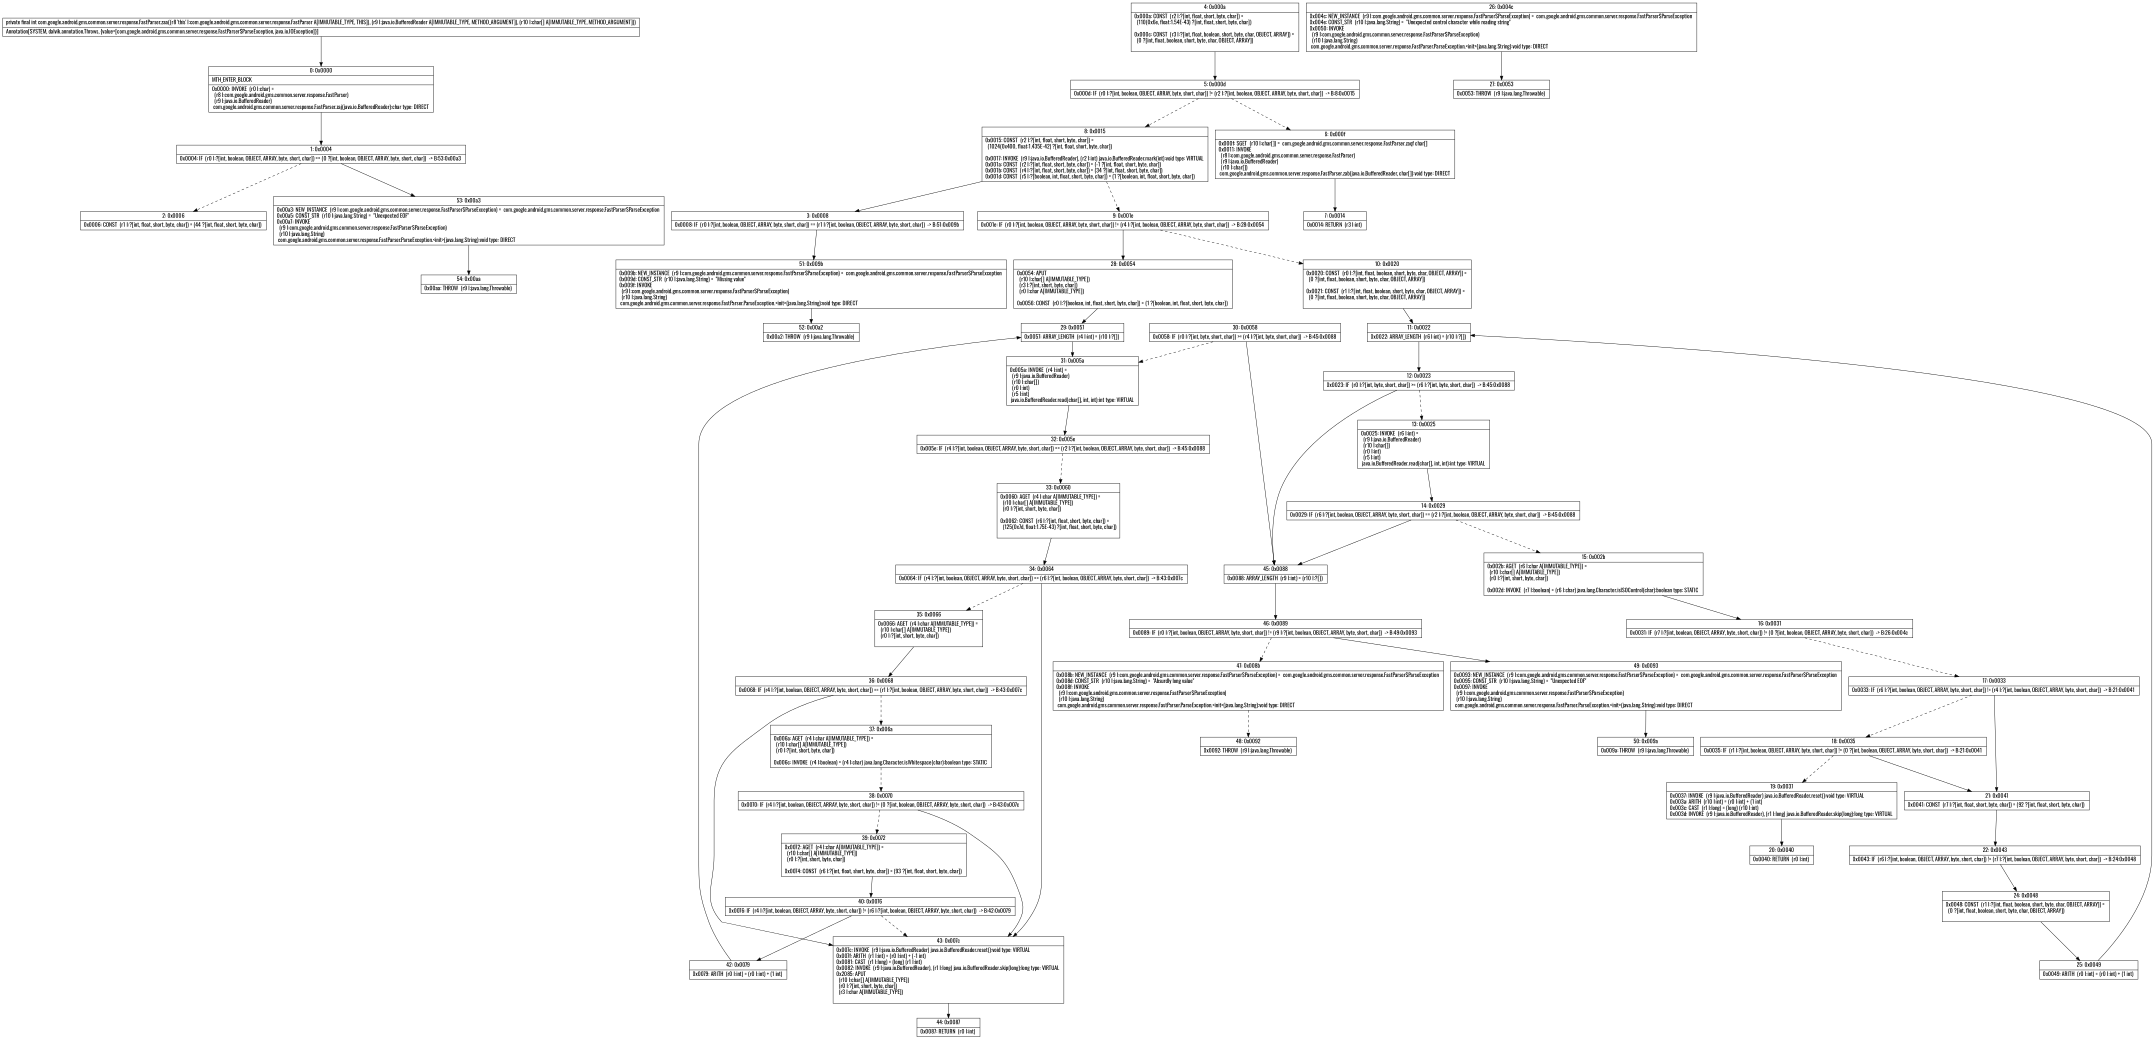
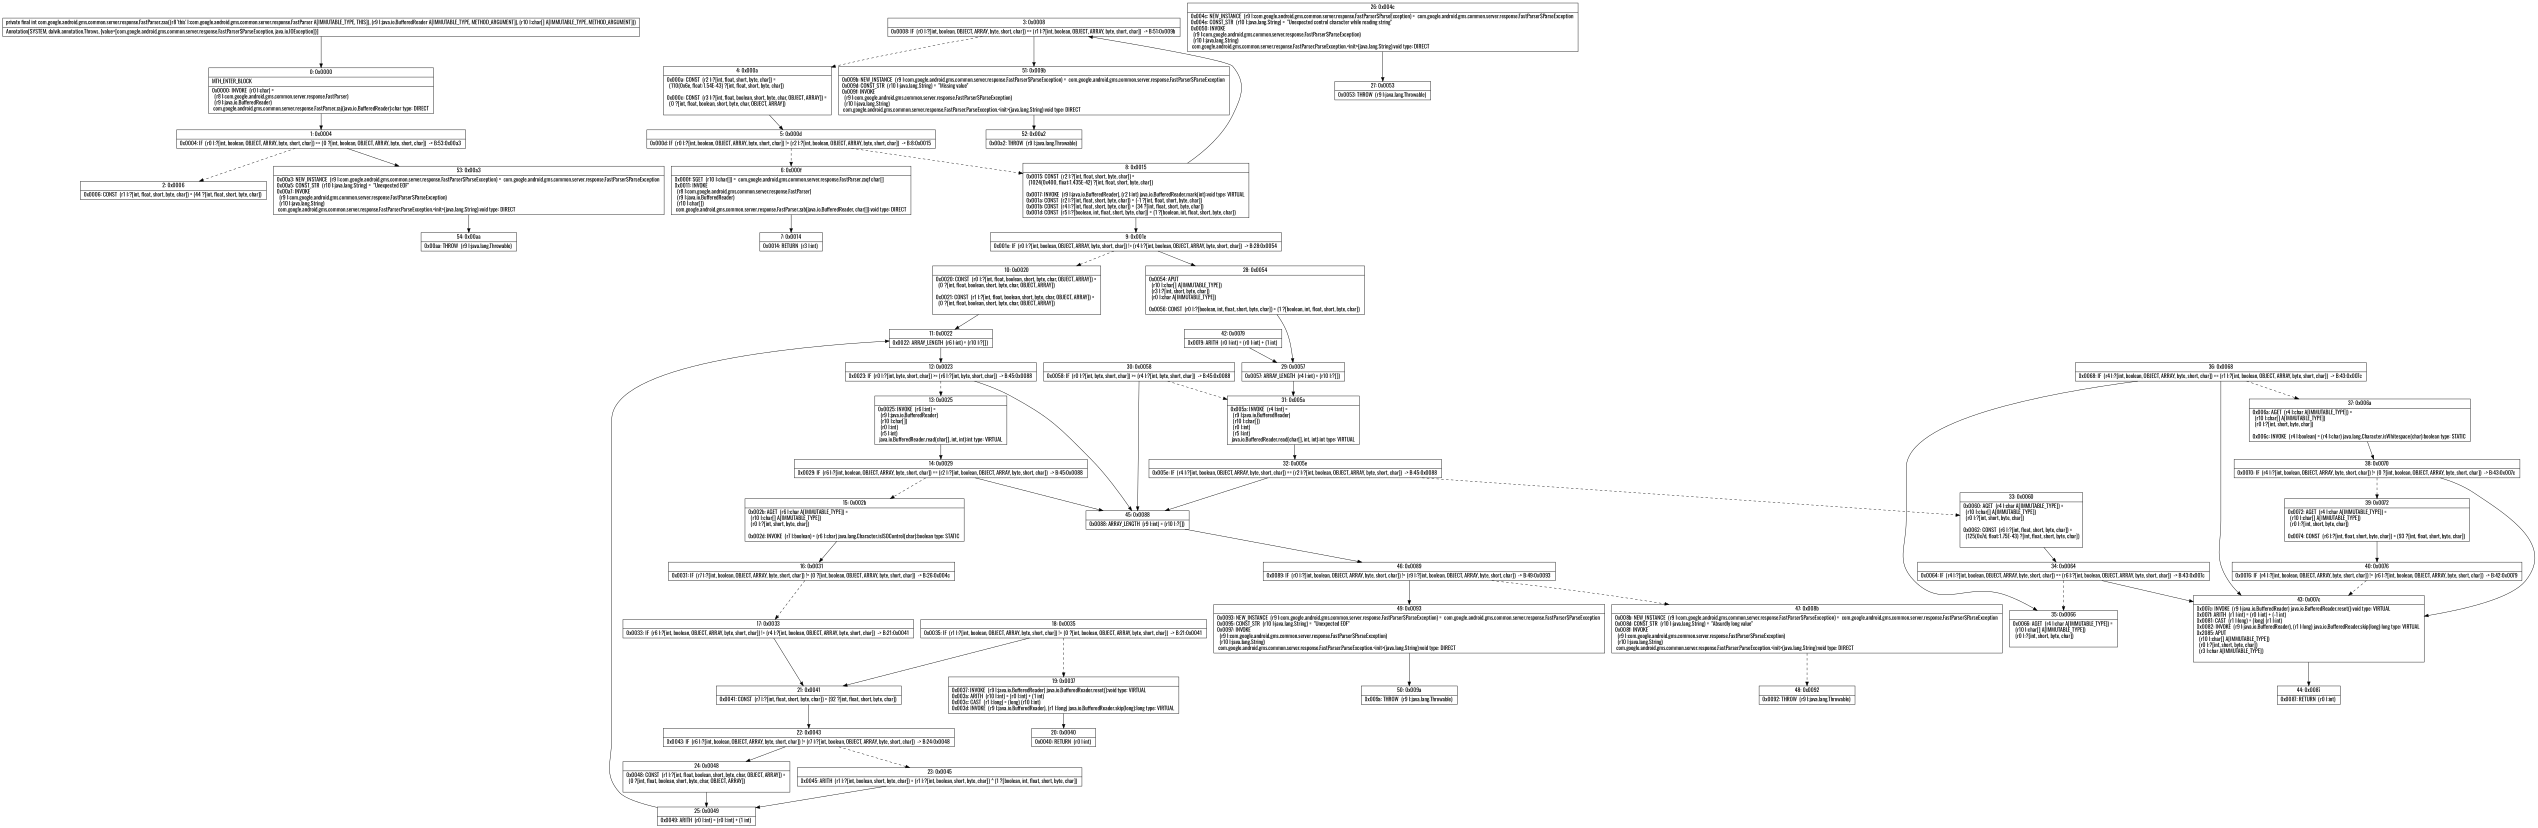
  digraph {
    fontname=Oswald
    node [fontname=Oswald shape=record]
    edge [fontname=Oswald]
    n1 [label="{0\:\ 0x0000|MTH_ENTER_BLOCK\l|0x0000: INVOKE  (r0 I:char) = \l  (r8 I:com.google.android.gms.common.server.response.FastParser)\l  (r9 I:java.io.BufferedReader)\l com.google.android.gms.common.server.response.FastParser.zaj(java.io.BufferedReader):char type: DIRECT \l}"]
    n2 [label="{1\:\ 0x0004|0x0004: IF  (r0 I:?[int, boolean, OBJECT, ARRAY, byte, short, char]) == (0 ?[int, boolean, OBJECT, ARRAY, byte, short, char])  \-\> B:53:0x00a3 \l}"]
    n3 [label="{2\:\ 0x0006|0x0006: CONST  (r1 I:?[int, float, short, byte, char]) = (44 ?[int, float, short, byte, char]) \l}"]
    n4 [label="{53\:\ 0x00a3|0x00a3: NEW_INSTANCE  (r9 I:com.google.android.gms.common.server.response.FastParser$ParseException) =  com.google.android.gms.common.server.response.FastParser$ParseException \l0x00a5: CONST_STR  (r10 I:java.lang.String) =  \"Unexpected EOF\" \l0x00a7: INVOKE  \l  (r9 I:com.google.android.gms.common.server.response.FastParser$ParseException)\l  (r10 I:java.lang.String)\l com.google.android.gms.common.server.response.FastParser.ParseException.\<init\>(java.lang.String):void type: DIRECT \l}"]
    n5 [label="{54\:\ 0x00aa|0x00aa: THROW  (r9 I:java.lang.Throwable) \l}"]
    n6 [label="{3\:\ 0x0008|0x0008: IF  (r0 I:?[int, boolean, OBJECT, ARRAY, byte, short, char]) == (r1 I:?[int, boolean, OBJECT, ARRAY, byte, short, char])  \-\> B:51:0x009b \l}"]
    n7 [label="{4\:\ 0x000a|0x000a: CONST  (r2 I:?[int, float, short, byte, char]) = \l  (110(0x6e, float:1.54E\-43) ?[int, float, short, byte, char])\l \l0x000c: CONST  (r3 I:?[int, float, boolean, short, byte, char, OBJECT, ARRAY]) = \l  (0 ?[int, float, boolean, short, byte, char, OBJECT, ARRAY])\l \l}"]
    n8 [label="{51\:\ 0x009b|0x009b: NEW_INSTANCE  (r9 I:com.google.android.gms.common.server.response.FastParser$ParseException) =  com.google.android.gms.common.server.response.FastParser$ParseException \l0x009d: CONST_STR  (r10 I:java.lang.String) =  \"Missing value\" \l0x009f: INVOKE  \l  (r9 I:com.google.android.gms.common.server.response.FastParser$ParseException)\l  (r10 I:java.lang.String)\l com.google.android.gms.common.server.response.FastParser.ParseException.\<init\>(java.lang.String):void type: DIRECT \l}"]
    n9 [label="{5\:\ 0x000d|0x000d: IF  (r0 I:?[int, boolean, OBJECT, ARRAY, byte, short, char]) != (r2 I:?[int, boolean, OBJECT, ARRAY, byte, short, char])  \-\> B:8:0x0015 \l}"]
    n10 [label="{52\:\ 0x00a2|0x00a2: THROW  (r9 I:java.lang.Throwable) \l}"]
    n11 [label="{6\:\ 0x000f|0x000f: SGET  (r10 I:char[]) =  com.google.android.gms.common.server.response.FastParser.zaqf char[] \l0x0011: INVOKE  \l  (r8 I:com.google.android.gms.common.server.response.FastParser)\l  (r9 I:java.io.BufferedReader)\l  (r10 I:char[])\l com.google.android.gms.common.server.response.FastParser.zab(java.io.BufferedReader, char[]):void type: DIRECT \l}"]
    n12 [label="{8\:\ 0x0015|0x0015: CONST  (r2 I:?[int, float, short, byte, char]) = \l  (1024(0x400, float:1.435E\-42) ?[int, float, short, byte, char])\l \l0x0017: INVOKE  (r9 I:java.io.BufferedReader), (r2 I:int) java.io.BufferedReader.mark(int):void type: VIRTUAL \l0x001a: CONST  (r2 I:?[int, float, short, byte, char]) = (\-1 ?[int, float, short, byte, char]) \l0x001b: CONST  (r4 I:?[int, float, short, byte, char]) = (34 ?[int, float, short, byte, char]) \l0x001d: CONST  (r5 I:?[boolean, int, float, short, byte, char]) = (1 ?[boolean, int, float, short, byte, char]) \l}"]
    n13 [label="{7\:\ 0x0014|0x0014: RETURN  (r3 I:int) \l}"]
    n14 [label="{9\:\ 0x001e|0x001e: IF  (r0 I:?[int, boolean, OBJECT, ARRAY, byte, short, char]) != (r4 I:?[int, boolean, OBJECT, ARRAY, byte, short, char])  \-\> B:28:0x0054 \l}"]
    n15 [label="{10\:\ 0x0020|0x0020: CONST  (r0 I:?[int, float, boolean, short, byte, char, OBJECT, ARRAY]) = \l  (0 ?[int, float, boolean, short, byte, char, OBJECT, ARRAY])\l \l0x0021: CONST  (r1 I:?[int, float, boolean, short, byte, char, OBJECT, ARRAY]) = \l  (0 ?[int, float, boolean, short, byte, char, OBJECT, ARRAY])\l \l}"]
    n16 [label="{28\:\ 0x0054|0x0054: APUT  \l  (r10 I:char[] A[IMMUTABLE_TYPE])\l  (r3 I:?[int, short, byte, char])\l  (r0 I:char A[IMMUTABLE_TYPE])\l \l0x0056: CONST  (r0 I:?[boolean, int, float, short, byte, char]) = (1 ?[boolean, int, float, short, byte, char]) \l}"]
    n17 [label="{11\:\ 0x0022|0x0022: ARRAY_LENGTH  (r6 I:int) = (r10 I:?[]) \l}"]
    n18 [label="{29\:\ 0x0057|0x0057: ARRAY_LENGTH  (r4 I:int) = (r10 I:?[]) \l}"]
    n19 [label="{12\:\ 0x0023|0x0023: IF  (r0 I:?[int, byte, short, char]) \>= (r6 I:?[int, byte, short, char])  \-\> B:45:0x0088 \l}"]
    n20 [label="{13\:\ 0x0025|0x0025: INVOKE  (r6 I:int) = \l  (r9 I:java.io.BufferedReader)\l  (r10 I:char[])\l  (r0 I:int)\l  (r5 I:int)\l java.io.BufferedReader.read(char[], int, int):int type: VIRTUAL \l}"]
    n21 [label="{45\:\ 0x0088|0x0088: ARRAY_LENGTH  (r9 I:int) = (r10 I:?[]) \l}"]
    n22 [label="{14\:\ 0x0029|0x0029: IF  (r6 I:?[int, boolean, OBJECT, ARRAY, byte, short, char]) == (r2 I:?[int, boolean, OBJECT, ARRAY, byte, short, char])  \-\> B:45:0x0088 \l}"]
    n23 [label="{46\:\ 0x0089|0x0089: IF  (r0 I:?[int, boolean, OBJECT, ARRAY, byte, short, char]) != (r9 I:?[int, boolean, OBJECT, ARRAY, byte, short, char])  \-\> B:49:0x0093 \l}"]
    n24 [label="{15\:\ 0x002b|0x002b: AGET  (r6 I:char A[IMMUTABLE_TYPE]) = \l  (r10 I:char[] A[IMMUTABLE_TYPE])\l  (r0 I:?[int, short, byte, char])\l \l0x002d: INVOKE  (r7 I:boolean) = (r6 I:char) java.lang.Character.isISOControl(char):boolean type: STATIC \l}"]
    n25 [label="{16\:\ 0x0031|0x0031: IF  (r7 I:?[int, boolean, OBJECT, ARRAY, byte, short, char]) != (0 ?[int, boolean, OBJECT, ARRAY, byte, short, char])  \-\> B:26:0x004c \l}"]
    n26 [label="{17\:\ 0x0033|0x0033: IF  (r6 I:?[int, boolean, OBJECT, ARRAY, byte, short, char]) != (r4 I:?[int, boolean, OBJECT, ARRAY, byte, short, char])  \-\> B:21:0x0041 \l}"]
    n27 [label="{18\:\ 0x0035|0x0035: IF  (r1 I:?[int, boolean, OBJECT, ARRAY, byte, short, char]) != (0 ?[int, boolean, OBJECT, ARRAY, byte, short, char])  \-\> B:21:0x0041 \l}"]
    n28 [label="{21\:\ 0x0041|0x0041: CONST  (r7 I:?[int, float, short, byte, char]) = (92 ?[int, float, short, byte, char]) \l}"]
    n29 [label="{26\:\ 0x004c|0x004c: NEW_INSTANCE  (r9 I:com.google.android.gms.common.server.response.FastParser$ParseException) =  com.google.android.gms.common.server.response.FastParser$ParseException \l0x004e: CONST_STR  (r10 I:java.lang.String) =  \"Unexpected control character while reading string\" \l0x0050: INVOKE  \l  (r9 I:com.google.android.gms.common.server.response.FastParser$ParseException)\l  (r10 I:java.lang.String)\l com.google.android.gms.common.server.response.FastParser.ParseException.\<init\>(java.lang.String):void type: DIRECT \l}"]
    n30 [label="{27\:\ 0x0053|0x0053: THROW  (r9 I:java.lang.Throwable) \l}"]
    n31 [label="{19\:\ 0x0037|0x0037: INVOKE  (r9 I:java.io.BufferedReader) java.io.BufferedReader.reset():void type: VIRTUAL \l0x003a: ARITH  (r10 I:int) = (r0 I:int) + (1 int) \l0x003c: CAST  (r1 I:long) = (long) (r10 I:int) \l0x003d: INVOKE  (r9 I:java.io.BufferedReader), (r1 I:long) java.io.BufferedReader.skip(long):long type: VIRTUAL \l}"]
    n32 [label="{22\:\ 0x0043|0x0043: IF  (r6 I:?[int, boolean, OBJECT, ARRAY, byte, short, char]) != (r7 I:?[int, boolean, OBJECT, ARRAY, byte, short, char])  \-\> B:24:0x0048 \l}"]
    n33 [label="{20\:\ 0x0040|0x0040: RETURN  (r0 I:int) \l}"]
+   n34 [label="{23\:\ 0x0045|0x0045: ARITH  (r1 I:?[int, boolean, short, byte, char]) = (r1 I:?[int, boolean, short, byte, char]) ^ (1 ?[boolean, int, float, short, byte, char]) \l}"]
    n35 [label="{24\:\ 0x0048|0x0048: CONST  (r1 I:?[int, float, boolean, short, byte, char, OBJECT, ARRAY]) = \l  (0 ?[int, float, boolean, short, byte, char, OBJECT, ARRAY])\l \l}"]
    n36 [label="{25\:\ 0x0049|0x0049: ARITH  (r0 I:int) = (r0 I:int) + (1 int) \l}"]
    n37 [label="{31\:\ 0x005a|0x005a: INVOKE  (r4 I:int) = \l  (r9 I:java.io.BufferedReader)\l  (r10 I:char[])\l  (r0 I:int)\l  (r5 I:int)\l java.io.BufferedReader.read(char[], int, int):int type: VIRTUAL \l}"]
    n38 [label="{30\:\ 0x0058|0x0058: IF  (r0 I:?[int, byte, short, char]) \>= (r4 I:?[int, byte, short, char])  \-\> B:45:0x0088 \l}"]
    n39 [label="{32\:\ 0x005e|0x005e: IF  (r4 I:?[int, boolean, OBJECT, ARRAY, byte, short, char]) == (r2 I:?[int, boolean, OBJECT, ARRAY, byte, short, char])  \-\> B:45:0x0088 \l}"]
    n40 [label="{33\:\ 0x0060|0x0060: AGET  (r4 I:char A[IMMUTABLE_TYPE]) = \l  (r10 I:char[] A[IMMUTABLE_TYPE])\l  (r0 I:?[int, short, byte, char])\l \l0x0062: CONST  (r6 I:?[int, float, short, byte, char]) = \l  (125(0x7d, float:1.75E\-43) ?[int, float, short, byte, char])\l \l}"]
    n41 [label="{34\:\ 0x0064|0x0064: IF  (r4 I:?[int, boolean, OBJECT, ARRAY, byte, short, char]) == (r6 I:?[int, boolean, OBJECT, ARRAY, byte, short, char])  \-\> B:43:0x007c \l}"]
    n42 [label="{35\:\ 0x0066|0x0066: AGET  (r4 I:char A[IMMUTABLE_TYPE]) = \l  (r10 I:char[] A[IMMUTABLE_TYPE])\l  (r0 I:?[int, short, byte, char])\l \l}"]
    n43 [label="{43\:\ 0x007c|0x007c: INVOKE  (r9 I:java.io.BufferedReader) java.io.BufferedReader.reset():void type: VIRTUAL \l0x007f: ARITH  (r1 I:int) = (r0 I:int) + (\-1 int) \l0x0081: CAST  (r1 I:long) = (long) (r1 I:int) \l0x0082: INVOKE  (r9 I:java.io.BufferedReader), (r1 I:long) java.io.BufferedReader.skip(long):long type: VIRTUAL \l0x2085: APUT  \l  (r10 I:char[] A[IMMUTABLE_TYPE])\l  (r0 I:?[int, short, byte, char])\l  (r3 I:char A[IMMUTABLE_TYPE])\l \l}"]
    n44 [label="{36\:\ 0x0068|0x0068: IF  (r4 I:?[int, boolean, OBJECT, ARRAY, byte, short, char]) == (r1 I:?[int, boolean, OBJECT, ARRAY, byte, short, char])  \-\> B:43:0x007c \l}"]
    n45 [label="{44\:\ 0x0087|0x0087: RETURN  (r0 I:int) \l}"]
    n46 [label="{37\:\ 0x006a|0x006a: AGET  (r4 I:char A[IMMUTABLE_TYPE]) = \l  (r10 I:char[] A[IMMUTABLE_TYPE])\l  (r0 I:?[int, short, byte, char])\l \l0x006c: INVOKE  (r4 I:boolean) = (r4 I:char) java.lang.Character.isWhitespace(char):boolean type: STATIC \l}"]
    n47 [label="{38\:\ 0x0070|0x0070: IF  (r4 I:?[int, boolean, OBJECT, ARRAY, byte, short, char]) != (0 ?[int, boolean, OBJECT, ARRAY, byte, short, char])  \-\> B:43:0x007c \l}"]
    n48 [label="{39\:\ 0x0072|0x0072: AGET  (r4 I:char A[IMMUTABLE_TYPE]) = \l  (r10 I:char[] A[IMMUTABLE_TYPE])\l  (r0 I:?[int, short, byte, char])\l \l0x0074: CONST  (r6 I:?[int, float, short, byte, char]) = (93 ?[int, float, short, byte, char]) \l}"]
    n49 [label="{40\:\ 0x0076|0x0076: IF  (r4 I:?[int, boolean, OBJECT, ARRAY, byte, short, char]) != (r6 I:?[int, boolean, OBJECT, ARRAY, byte, short, char])  \-\> B:42:0x0079 \l}"]
    n50 [label="{42\:\ 0x0079|0x0079: ARITH  (r0 I:int) = (r0 I:int) + (1 int) \l}"]
    n51 [label="{47\:\ 0x008b|0x008b: NEW_INSTANCE  (r9 I:com.google.android.gms.common.server.response.FastParser$ParseException) =  com.google.android.gms.common.server.response.FastParser$ParseException \l0x008d: CONST_STR  (r10 I:java.lang.String) =  \"Absurdly long value\" \l0x008f: INVOKE  \l  (r9 I:com.google.android.gms.common.server.response.FastParser$ParseException)\l  (r10 I:java.lang.String)\l com.google.android.gms.common.server.response.FastParser.ParseException.\<init\>(java.lang.String):void type: DIRECT \l}"]
    n52 [label="{49\:\ 0x0093|0x0093: NEW_INSTANCE  (r9 I:com.google.android.gms.common.server.response.FastParser$ParseException) =  com.google.android.gms.common.server.response.FastParser$ParseException \l0x0095: CONST_STR  (r10 I:java.lang.String) =  \"Unexpected EOF\" \l0x0097: INVOKE  \l  (r9 I:com.google.android.gms.common.server.response.FastParser$ParseException)\l  (r10 I:java.lang.String)\l com.google.android.gms.common.server.response.FastParser.ParseException.\<init\>(java.lang.String):void type: DIRECT \l}"]
    n53 [label="{48\:\ 0x0092|0x0092: THROW  (r9 I:java.lang.Throwable) \l}"]
    n54 [label="{50\:\ 0x009a|0x009a: THROW  (r9 I:java.lang.Throwable) \l}"]
    n55 [label="{private final int com.google.android.gms.common.server.response.FastParser.zaa((r8 'this' I:com.google.android.gms.common.server.response.FastParser A[IMMUTABLE_TYPE, THIS]), (r9 I:java.io.BufferedReader A[IMMUTABLE_TYPE, METHOD_ARGUMENT]), (r10 I:char[] A[IMMUTABLE_TYPE, METHOD_ARGUMENT]))  | Annotation[SYSTEM, dalvik.annotation.Throws, \{value=[com.google.android.gms.common.server.response.FastParser$ParseException, java.io.IOException]\}]\l}"]
    n1 -> n2
    n2 -> n3 [style=dashed]
    n2 -> n4
    n4 -> n5
+   n6 -> n7 [style=dashed]
    n6 -> n8
    n7 -> n9
    n8 -> n10
    n9 -> n11 [style=dashed]
    n9 -> n12 [style=dashed]
    n11 -> n13
    n12 -> n6
-   n12 -> n14 [style=dashed]
+   n12 -> n14
    n14 -> n15 [style=dashed]
    n14 -> n16
    n15 -> n17
    n16 -> n18
    n17 -> n19
    n18 -> n37
    n19 -> n20 [style=dashed]
    n19 -> n21
    n20 -> n22
    n21 -> n23
    n22 -> n21
    n22 -> n24 [style=dashed]
    n23 -> n51 [style=dashed]
    n23 -> n52
    n24 -> n25
    n25 -> n26 [style=dashed]
-   n26 -> n27 [style=dashed]
    n26 -> n28
    n27 -> n28
    n27 -> n31 [style=dashed]
    n28 -> n32
    n29 -> n30
    n31 -> n33
+   n32 -> n34 [style=dashed]
    n32 -> n35
+   n34 -> n36
    n35 -> n36
    n36 -> n17
    n37 -> n39
    n38 -> n21
    n38 -> n37 [style=dashed]
+   n39 -> n21
    n39 -> n40 [style=dashed]
    n40 -> n41
    n41 -> n42 [style=dashed]
    n41 -> n43
-   n42 -> n44
+   n44 -> n42
    n43 -> n45
    n44 -> n43
    n44 -> n46 [style=dashed]
-   n46 -> n47 [style=dashed]
+   n46 -> n47
    n47 -> n43
    n47 -> n48 [style=dashed]
    n48 -> n49
    n49 -> n43 [style=dashed]
-   n49 -> n50
    n50 -> n18
    n51 -> n53 [style=dashed]
    n52 -> n54
    n55 -> n1
  }
